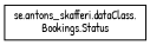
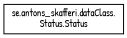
  digraph {
    rankdir=LR
    fontname="Patrick Hand"
-   n1 [color=black fillcolor=white fontname="Patrick Hand" fontsize=10 height=0.2 label="se.antons_skafferi.dataClass.\lBookings.Status" shape=record style=filled width=0.4]
+   n1 [color=black fillcolor=white fontname="Patrick Hand" fontsize=10 height=0.2 label="se.antons_skafferi.dataClass.\lStatus.Status" shape=record style=filled width=0.4]
  }
